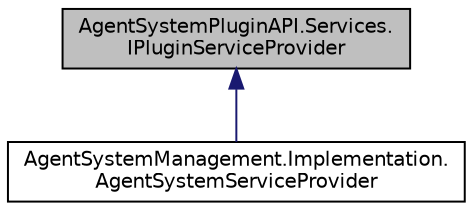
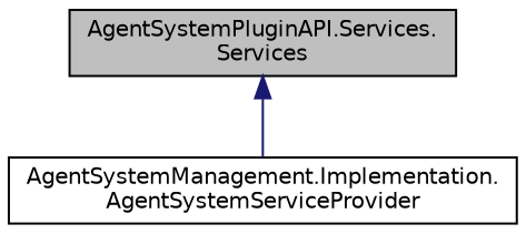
  digraph {
    node [color=black fontname=Helvetica fontsize=10 shape=record style=filled]
-   n1 [fillcolor=grey75 fontcolor=black height=0.2 label="AgentSystemPluginAPI.Services.\lIPluginServiceProvider" width=0.4]
+   n1 [fillcolor=grey75 fontcolor=black height=0.2 label="AgentSystemPluginAPI.Services.\lServices" width=0.4]
    n2 [fillcolor=white height=0.2 label="AgentSystemManagement.Implementation.\lAgentSystemServiceProvider" width=0.4]
    n1 -> n2 [color=midnightblue dir=back fontname=Helvetica fontsize=10 labelfontname=Helvetica labelfontsize=10 style=solid]
  }
